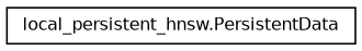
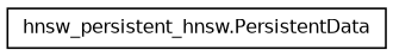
  digraph {
    rankdir=LR
-   n1 [color=black fillcolor=white fontname=Helvetica fontsize=10 height=0.2 label="local_persistent_hnsw.PersistentData" shape=record style=filled width=0.4]
+   n1 [color=black fillcolor=white fontname=Helvetica fontsize=10 height=0.2 label="hnsw_persistent_hnsw.PersistentData" shape=record style=filled width=0.4]
  }
